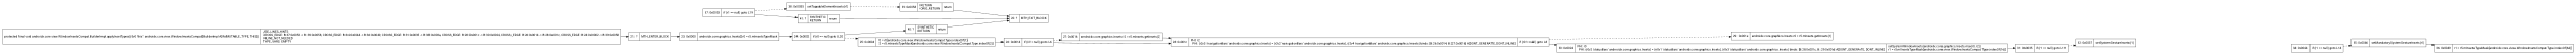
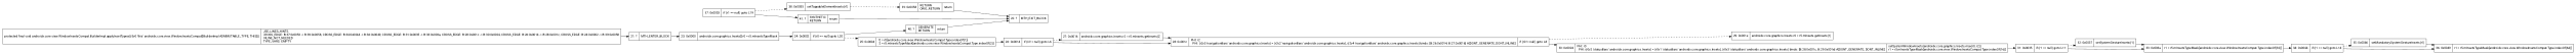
  digraph {
    fontname=Roboto
    rankdir=LR
    node [fontname=Roboto shape=record]
    edge [fontname=Roboto]
    n1 [label="{21\:\ ?|MTH_ENTER_BLOCK\l}"]
    n2 [label="{23\:\ 0x0000|androidx.core.graphics.Insets[] r0 = r5.mInsetsTypeMask\l}"]
    n3 [label="{24\:\ 0x0002|if (r0 == null) goto L20\l}"]
    n4 [label="{25\:\ 0x0004|r0 = r0[androidx.core.view.WindowInsetsCompat.Type.indexOf(1)]\lr2 = r5.mInsetsTypeMask[androidx.core.view.WindowInsetsCompat.Type.indexOf(2)]\l}"]
-   n5 [label="{40\:\ ?|SYNTHETIC\lRETURN\l|return\l}"]
+   n5 [label="{40\:\ ?|GENERATE\lRETURN\l|return\l}"]
    n6 [label="{26\:\ 0x0014|if (r2 != null) goto L6\l}"]
    n7 [label="{22\:\ ?|MTH_EXIT_BLOCK\l}"]
    n8 [label="{27\:\ 0x0016|androidx.core.graphics.Insets r2 = r5.mInsets.getInsets(2)\l}"]
    n9 [label="{28\:\ 0x001c|PHI: r2 \l  PHI: (r2v3 'navigationBars' androidx.core.graphics.Insets) = (r2v2 'navigationBars' androidx.core.graphics.Insets), (r2v4 'navigationBars' androidx.core.graphics.Insets) binds: [B:26:0x0014, B:27:0x0016] A[DONT_GENERATE, DONT_INLINE]\l|if (r0 != null) goto L8\l}"]
    n10 [label="{29\:\ 0x001e|androidx.core.graphics.Insets r0 = r5.mInsets.getInsets(1)\l}"]
    n11 [label="{30\:\ 0x0024|PHI: r0 \l  PHI: (r0v2 'statusBars' androidx.core.graphics.Insets) = (r0v1 'statusBars' androidx.core.graphics.Insets), (r0v3 'statusBars' androidx.core.graphics.Insets) binds: [B:28:0x001c, B:29:0x001e] A[DONT_GENERATE, DONT_INLINE]\l|setSystemWindowInsets(androidx.core.graphics.Insets.max(r0, r2))\lr1 = r5.mInsetsTypeMask[androidx.core.view.WindowInsetsCompat.Type.indexOf(16)]\l}"]
    n12 [label="{31\:\ 0x0035|if (r1 == null) goto L11\l}"]
    n13 [label="{32\:\ 0x0037|setSystemGestureInsets(r1)\l}"]
+   n14 [label="{33\:\ 0x003a|r1 = r5.mInsetsTypeMask[androidx.core.view.WindowInsetsCompat.Type.indexOf(32)]\l}"]
    n15 [label="{34\:\ 0x0044|if (r1 == null) goto L14\l}"]
    n16 [label="{35\:\ 0x0046|setMandatorySystemGestureInsets(r1)\l}"]
    n17 [label="{36\:\ 0x0049|r1 = r5.mInsetsTypeMask[androidx.core.view.WindowInsetsCompat.Type.indexOf(64)]\l}"]
    n18 [label="{37\:\ 0x0053|if (r1 == null) goto L19\l}"]
    n19 [label="{38\:\ 0x0055|setTappableElementInsets(r1)\l}"]
    n20 [label="{41\:\ ?|SYNTHETIC\lRETURN\l|return\l}"]
    n21 [label="{39\:\ 0x0058|RETURN\lORIG_RETURN\l|return\l}"]
    n22 [label="{protected final void androidx.core.view.WindowInsetsCompat.BuilderImpl.applyInsetTypes((r5v0 'this' androidx.core.view.WindowInsetsCompat$BuilderImpl A[IMMUTABLE_TYPE, THIS]))  | USE_LINES_HINTS\lCROSS_EDGE: B:37:0x0053 \-\> B:39:0x0058, CROSS_EDGE: B:34:0x0044 \-\> B:36:0x0049, CROSS_EDGE: B:31:0x0035 \-\> B:33:0x003a, CROSS_EDGE: B:28:0x001c \-\> B:30:0x0024, CROSS_EDGE: B:26:0x0014 \-\> B:28:0x001c, CROSS_EDGE: B:24:0x0002 \-\> B:39:0x0058\lINLINE_NOT_NEEDED\lTYPE_VARS: EMPTY\l}"]
    n1 -> n2
    n2 -> n3
    n3 -> n4 [style=dashed]
    n3 -> n5
    n4 -> n6
    n5 -> n7
    n6 -> n8 [style=dashed]
    n6 -> n9
    n8 -> n9
    n9 -> n10 [style=dashed]
    n9 -> n11
    n11 -> n12
    n12 -> n13 [style=dashed]
+   n12 -> n14
+   n13 -> n14
+   n14 -> n15
    n15 -> n16 [style=dashed]
+   n15 -> n17
    n16 -> n17
    n18 -> n19 [style=dashed]
    n18 -> n20
    n19 -> n21 [style=dashed]
    n20 -> n7
    n21 -> n7
    n22 -> n1
  }
